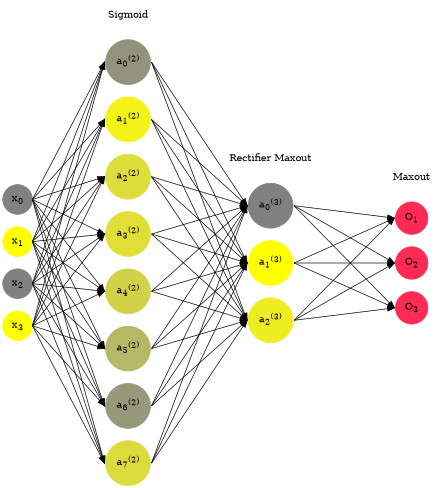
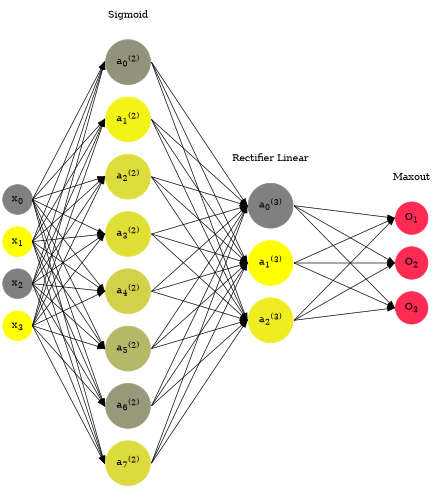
  digraph {
    rankdir=LR
    ranksep=1.4
    splines=false
    node [shape=circle style=filled]
    edge [headport=w style=solid tailport=e]
    n1 [color="0.1667, 0.0, 0.5" fillcolor="0.1667, 0.0, 0.5" label=<x<sub>0</sub>>]
    n2 [color="0.1667, 1.0, 1.0" fillcolor="0.1667, 1.0, 1.0" label=<x<sub>1</sub>>]
    n3 [color="0.1667, 0.0, 0.5" fillcolor="0.1667, 0.0, 0.5" label=<x<sub>2</sub>>]
    n4 [color="0.1667, 1.0, 1.0" fillcolor="0.1667, 1.0, 1.0" label=<x<sub>3</sub>>]
    n5 [color="0.1667, 0.149997, 0.574998" fillcolor="0.1667, 0.149997, 0.574998" label=<a<sub>0</sub><sup>(2)</sup>>]
    n6 [color="0.1667, 0.900052, 0.950026" fillcolor="0.1667, 0.900052, 0.950026" label=<a<sub>1</sub><sup>(2)</sup>>]
    n7 [color="0.1667, 0.727241, 0.863621" fillcolor="0.1667, 0.727241, 0.863621" label=<a<sub>2</sub><sup>(2)</sup>>]
    n8 [color="0.1667, 0.745096, 0.872548" fillcolor="0.1667, 0.745096, 0.872548" label=<a<sub>3</sub><sup>(2)</sup>>]
    n9 [color="0.1667, 0.648206, 0.824103" fillcolor="0.1667, 0.648206, 0.824103" label=<a<sub>4</sub><sup>(2)</sup>>]
    n10 [color="0.1667, 0.432132, 0.716066" fillcolor="0.1667, 0.432132, 0.716066" label=<a<sub>5</sub><sup>(2)</sup>>]
    n11 [color="0.1667, 0.190004, 0.595002" fillcolor="0.1667, 0.190004, 0.595002" label=<a<sub>6</sub><sup>(2)</sup>>]
    n12 [color="0.1667, 0.716906, 0.858453" fillcolor="0.1667, 0.716906, 0.858453" label=<a<sub>7</sub><sup>(2)</sup>>]
    n13 [color="0.1667, 0.000000, 0.500000" fillcolor="0.1667, 0.000000, 0.500000" label=<a<sub>0</sub><sup>(3)</sup>>]
    n14 [color="0.1667, 1.738006, 1.369003" fillcolor="0.1667, 1.738006, 1.369003" label=<a<sub>1</sub><sup>(3)</sup>>]
    n15 [color="0.1667, 0.858513, 0.929256" fillcolor="0.1667, 0.858513, 0.929256" label=<a<sub>2</sub><sup>(3)</sup>>]
    n16 [color="0.9667, 0.83, 1.0" fillcolor="0.9667, 0.83, 1.0" label=<O<sub>1</sub>>]
    n17 [color="0.9667, 0.83, 1.0" fillcolor="0.9667, 0.83, 1.0" label=<O<sub>2</sub>>]
    n18 [color="0.9667, 0.83, 1.0" fillcolor="0.9667, 0.83, 1.0" label=<O<sub>3</sub>>]
    n19 [label=Sigmoid shape=plaintext style=""]
-   n20 [label="Rectifier Maxout" shape=plaintext style=""]
+   n20 [label="Rectifier Linear" shape=plaintext style=""]
    n21 [label=Maxout shape=plaintext style=""]
    subgraph sub_1 {
      n1
    }
    subgraph sub_2 {
      n2
    }
    subgraph sub_3 {
      n3
    }
    subgraph sub_4 {
      n4
    }
    subgraph sub_5 {
      n5
    }
    subgraph sub_6 {
      n6
    }
    subgraph sub_7 {
      n7
    }
    subgraph sub_8 {
      n8
    }
    subgraph sub_9 {
      n9
    }
    subgraph sub_10 {
      n10
    }
    subgraph sub_11 {
      n11
    }
    subgraph sub_12 {
      n12
    }
    subgraph sub_13 {
      n13
    }
    subgraph sub_14 {
      n14
    }
    subgraph sub_15 {
      n15
    }
    subgraph sub_16 {
      n16
    }
    subgraph sub_17 {
      n17
    }
    subgraph sub_18 {
      n18
    }
    subgraph sub_19 {
      rank=same
      n1
      n2
      n3
      n4
    }
    subgraph sub_20 {
      rank=same
      n5
      n6
      n7
      n8
      n9
      n10
      n11
      n12
    }
    subgraph sub_21 {
      rank=same
      n13
      n14
      n15
    }
    subgraph sub_22 {
      rank=same
      n16
      n17
      n18
    }
    subgraph sub_23 {
      rank=same
      n5
      n19
    }
    subgraph sub_24 {
      rank=same
      n13
      n20
    }
    subgraph sub_25 {
      rank=same
      n16
      n21
    }
    n1 -> n2 [style=invis]
    n1 -> n5
    n1 -> n6
    n1 -> n7
    n1 -> n8
    n1 -> n9
    n1 -> n10
    n1 -> n11
    n1 -> n12
    n2 -> n3 [style=invis]
    n2 -> n5
    n2 -> n6
    n2 -> n7
    n2 -> n8
    n2 -> n9
    n2 -> n10
    n2 -> n11
    n2 -> n12
    n3 -> n4 [style=invis]
    n3 -> n5
    n3 -> n6
    n3 -> n7
    n3 -> n8
    n3 -> n9
    n3 -> n10
    n3 -> n11
    n3 -> n12
    n4 -> n5
    n4 -> n6
    n4 -> n7
    n4 -> n8
    n4 -> n9
    n4 -> n10
    n4 -> n11
    n4 -> n12
    n5 -> n6 [style=invis]
    n5 -> n13
    n5 -> n14
    n5 -> n15
    n6 -> n7 [style=invis]
    n6 -> n13
    n6 -> n14
    n6 -> n15
    n7 -> n8 [style=invis]
    n7 -> n13
    n7 -> n14
    n7 -> n15
    n8 -> n9 [style=invis]
    n8 -> n13
    n8 -> n14
    n8 -> n15
    n9 -> n10 [style=invis]
    n9 -> n13
    n9 -> n14
    n9 -> n15
    n10 -> n11 [style=invis]
    n10 -> n13
    n10 -> n14
    n10 -> n15
    n11 -> n12 [style=invis]
    n11 -> n13
    n11 -> n14
    n11 -> n15
    n12 -> n13
    n12 -> n14
    n12 -> n15
    n13 -> n14 [style=invis]
    n13 -> n16
    n13 -> n17
    n13 -> n18
    n14 -> n15 [style=invis]
    n14 -> n16
    n14 -> n17
    n14 -> n18
    n15 -> n16
    n15 -> n17
    n15 -> n18
    n16 -> n17 [style=invis]
    n17 -> n18 [style=invis]
    n19 -> n5 [style=invis]
    n20 -> n13 [style=invis]
    n21 -> n16 [style=invis]
  }
